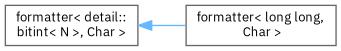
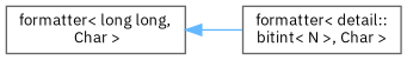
  digraph {
    rankdir=LR
    fontname="IBM Plex Sans"
    node [color=grey40 fillcolor=white fontname="IBM Plex Sans" fontsize=10 shape=box style=filled]
    n1 [height=0.2 label="formatter\< long long,\l Char \>" width=0.4]
    n2 [height=0.2 label="formatter\< detail::\lbitint\< N \>, Char \>" width=0.4]
-   n2 -> n1 [color=steelblue1 dir=back fontname="IBM Plex Sans" fontsize=10 labelfontname=Helvetica labelfontsize=10 style=solid]
+   n1 -> n2 [color=steelblue1 dir=back fontname="IBM Plex Sans" fontsize=10 labelfontname=Helvetica labelfontsize=10 style=solid]
  }
